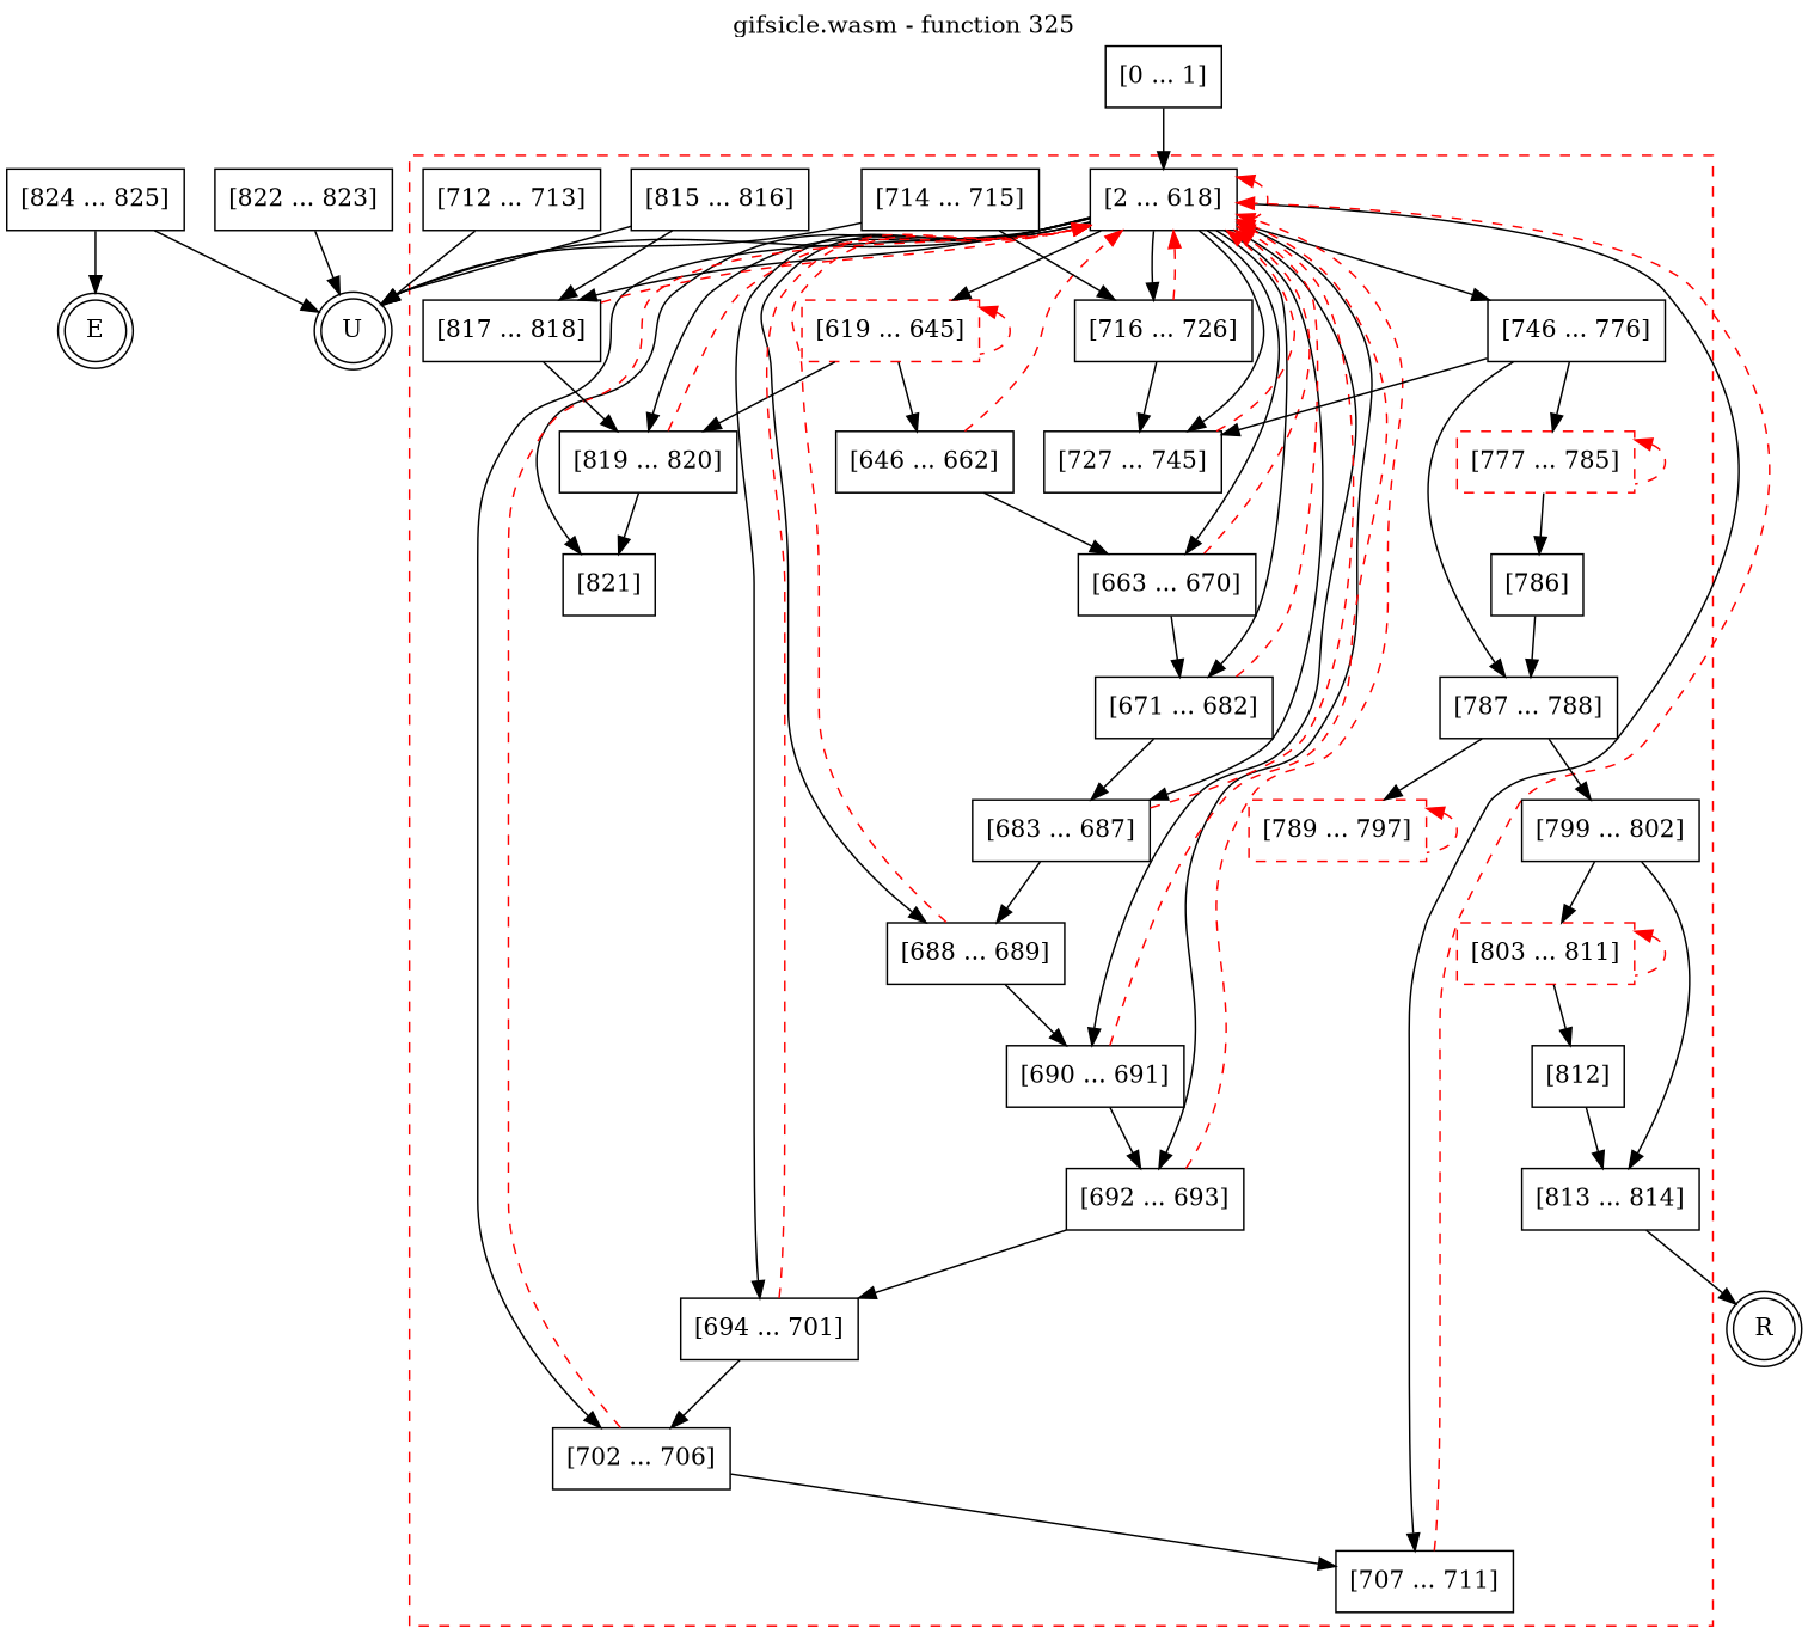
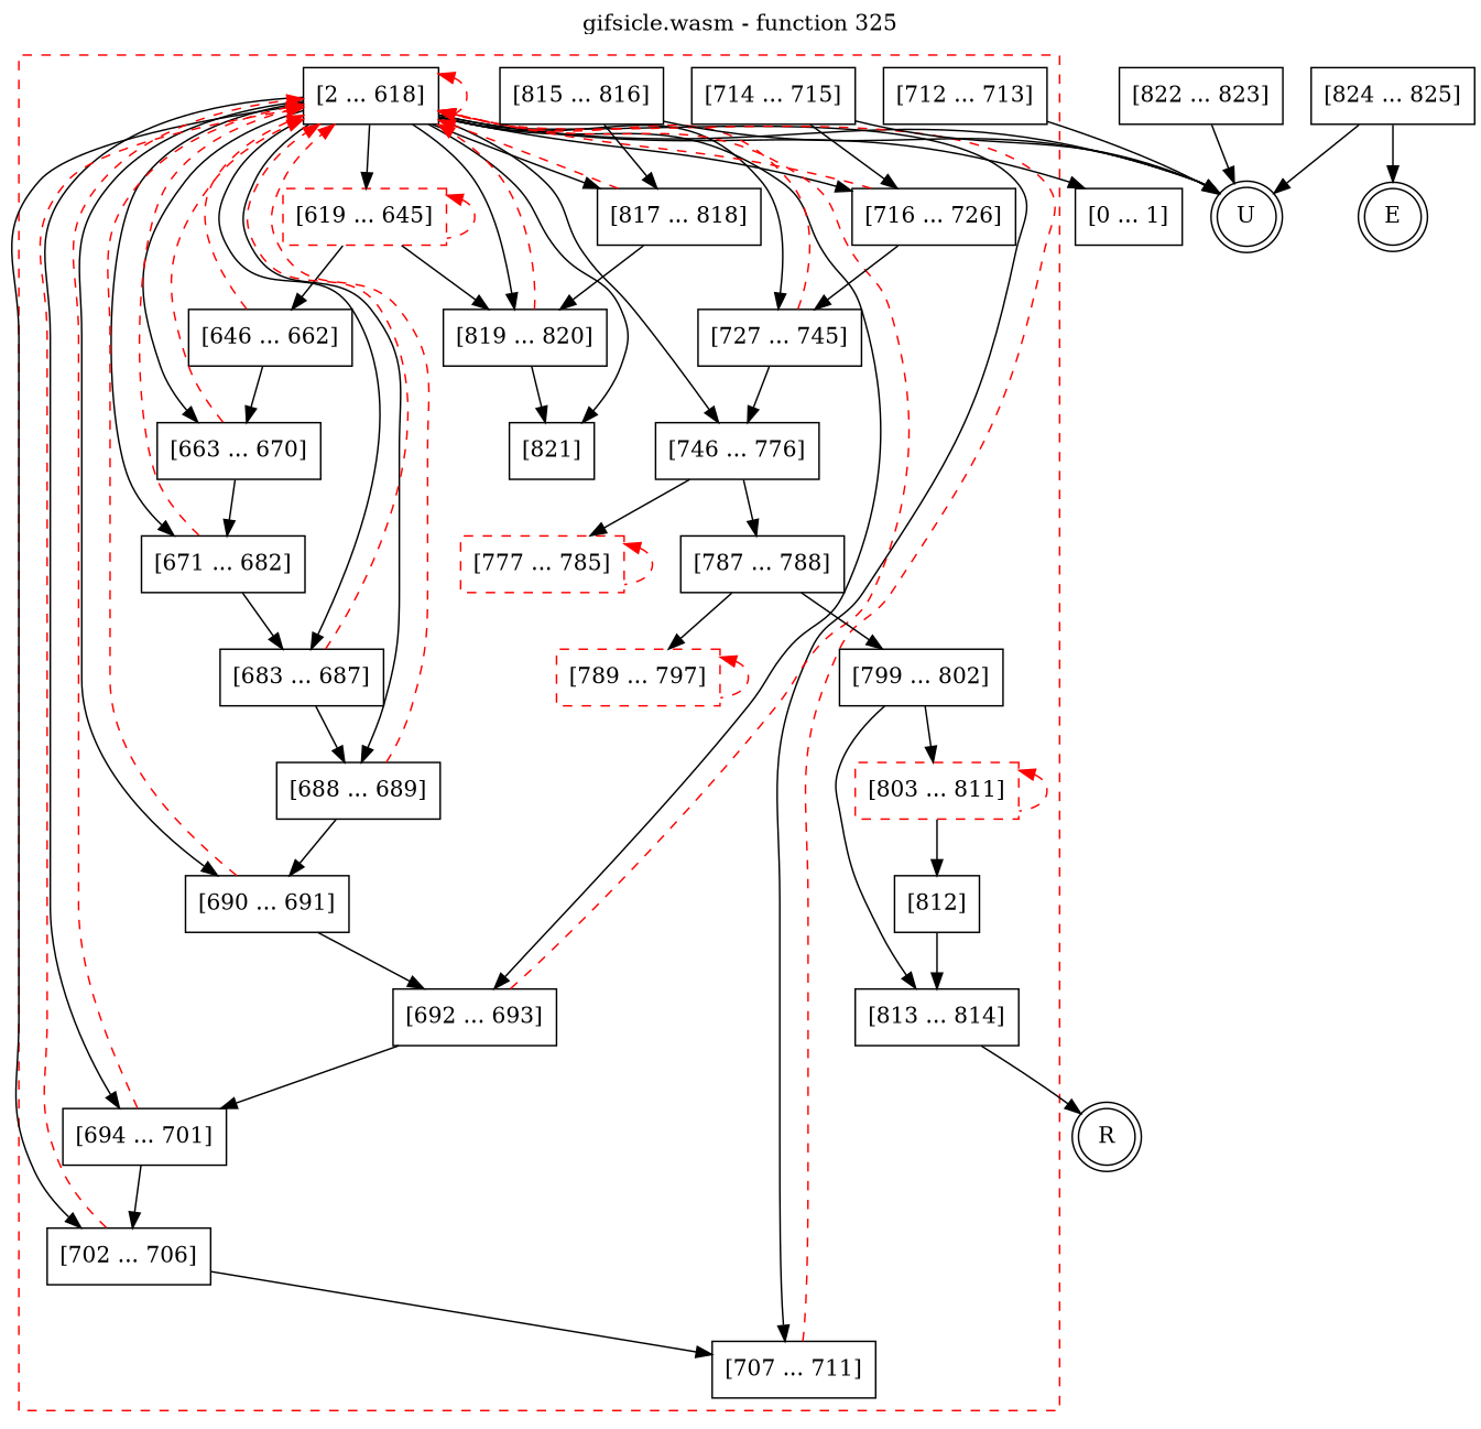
  digraph {
    label="gifsicle.wasm - function 325"
    labelfontcolor=black
    labelfontname=Helvetica
    labelfontsize=16
    labelloc=t
    node [color=black shape=box style=solid]
    n1 [label="[2 ... 618]"]
    n2 [color=red label="[619 ... 645]" style=dashed]
    n3 [label="[646 ... 662]"]
    n4 [label="[663 ... 670]"]
    n5 [label="[671 ... 682]"]
    n6 [label="[683 ... 687]"]
    n7 [label="[688 ... 689]"]
    n8 [label="[690 ... 691]"]
    n9 [label="[692 ... 693]"]
    n10 [label="[694 ... 701]"]
    n11 [label="[702 ... 706]"]
    n12 [label="[707 ... 711]"]
    n13 [label="[712 ... 713]"]
    n14 [label="[714 ... 715]"]
    n15 [label="[716 ... 726]"]
    n16 [label="[727 ... 745]"]
    n17 [label="[746 ... 776]"]
    n18 [color=red label="[777 ... 785]" style=dashed]
-   n19 [label="[786]"]
    n20 [label="[787 ... 788]"]
    n21 [color=red label="[789 ... 797]" style=dashed]
    n22 [label="[799 ... 802]"]
    n23 [color=red label="[803 ... 811]" style=dashed]
    n24 [label="[812]"]
    n25 [label="[813 ... 814]"]
    n26 [label="[815 ... 816]"]
    n27 [label="[817 ... 818]"]
    n28 [label="[819 ... 820]"]
    n29 [label="[821]"]
    n30 [label=U shape=doublecircle color="" style=""]
    n31 [label=R shape=doublecircle color="" style=""]
    E [shape=doublecircle color="" style=""]
    n33 [label="[0 ... 1]"]
    n34 [label="[822 ... 823]"]
    n35 [label="[824 ... 825]"]
    subgraph cluster_1 {
      color=red
      label=""
      style=dashed
      n1
      n2
      n3
      n4
      n5
      n6
      n7
      n8
      n9
      n10
      n11
      n12
      n13
      n14
      n15
      n16
      n17
      n18
-     n19
      n20
      n21
      n22
      n23
      n24
      n25
      n26
      n27
      n28
      n29
    }
    n1 -> n1 [color=red dir=back style=dashed]
    n1 -> n2
    n1 -> n4
    n1 -> n5
    n1 -> n6
    n1 -> n7
    n1 -> n8
    n1 -> n9
    n1 -> n10
    n1 -> n11
    n1 -> n12
    n1 -> n15
    n1 -> n16
    n1 -> n17
    n1 -> n27
    n1 -> n28
    n1 -> n29
    n1 -> n30
    n2 -> n2 [color=red dir=back style=dashed]
    n2 -> n3
    n2 -> n28
    n3 -> n1 [color=red style=dashed]
    n3 -> n4
    n4 -> n1 [color=red style=dashed]
    n4 -> n5
    n5 -> n1 [color=red style=dashed]
    n5 -> n6
    n6 -> n1 [color=red style=dashed]
    n6 -> n7
    n7 -> n1 [color=red style=dashed]
    n7 -> n8
    n8 -> n1 [color=red style=dashed]
    n8 -> n9
    n9 -> n1 [color=red style=dashed]
    n9 -> n10
    n10 -> n1 [color=red style=dashed]
    n10 -> n11
    n11 -> n1 [color=red style=dashed]
    n11 -> n12
    n12 -> n1 [color=red style=dashed]
    n13 -> n30
    n14 -> n15
    n14 -> n30
    n15 -> n1 [color=red style=dashed]
    n15 -> n16
    n16 -> n1 [color=red style=dashed]
-   n17 -> n16
+   n16 -> n17
    n17 -> n18
    n17 -> n20
    n18 -> n18 [color=red dir=back style=dashed]
-   n18 -> n19
-   n19 -> n20
    n20 -> n21
    n20 -> n22
    n21 -> n21 [color=red dir=back style=dashed]
    n22 -> n23
    n22 -> n25
    n23 -> n23 [color=red dir=back style=dashed]
    n23 -> n24
    n24 -> n25
    n25 -> n31
    n26 -> n27
    n26 -> n30
    n27 -> n1 [color=red style=dashed]
    n27 -> n28
    n28 -> n1 [color=red style=dashed]
    n28 -> n29
-   n33 -> n1
+   n1 -> n33
    n34 -> n30
    n35 -> n30
    n35 -> E
  }
